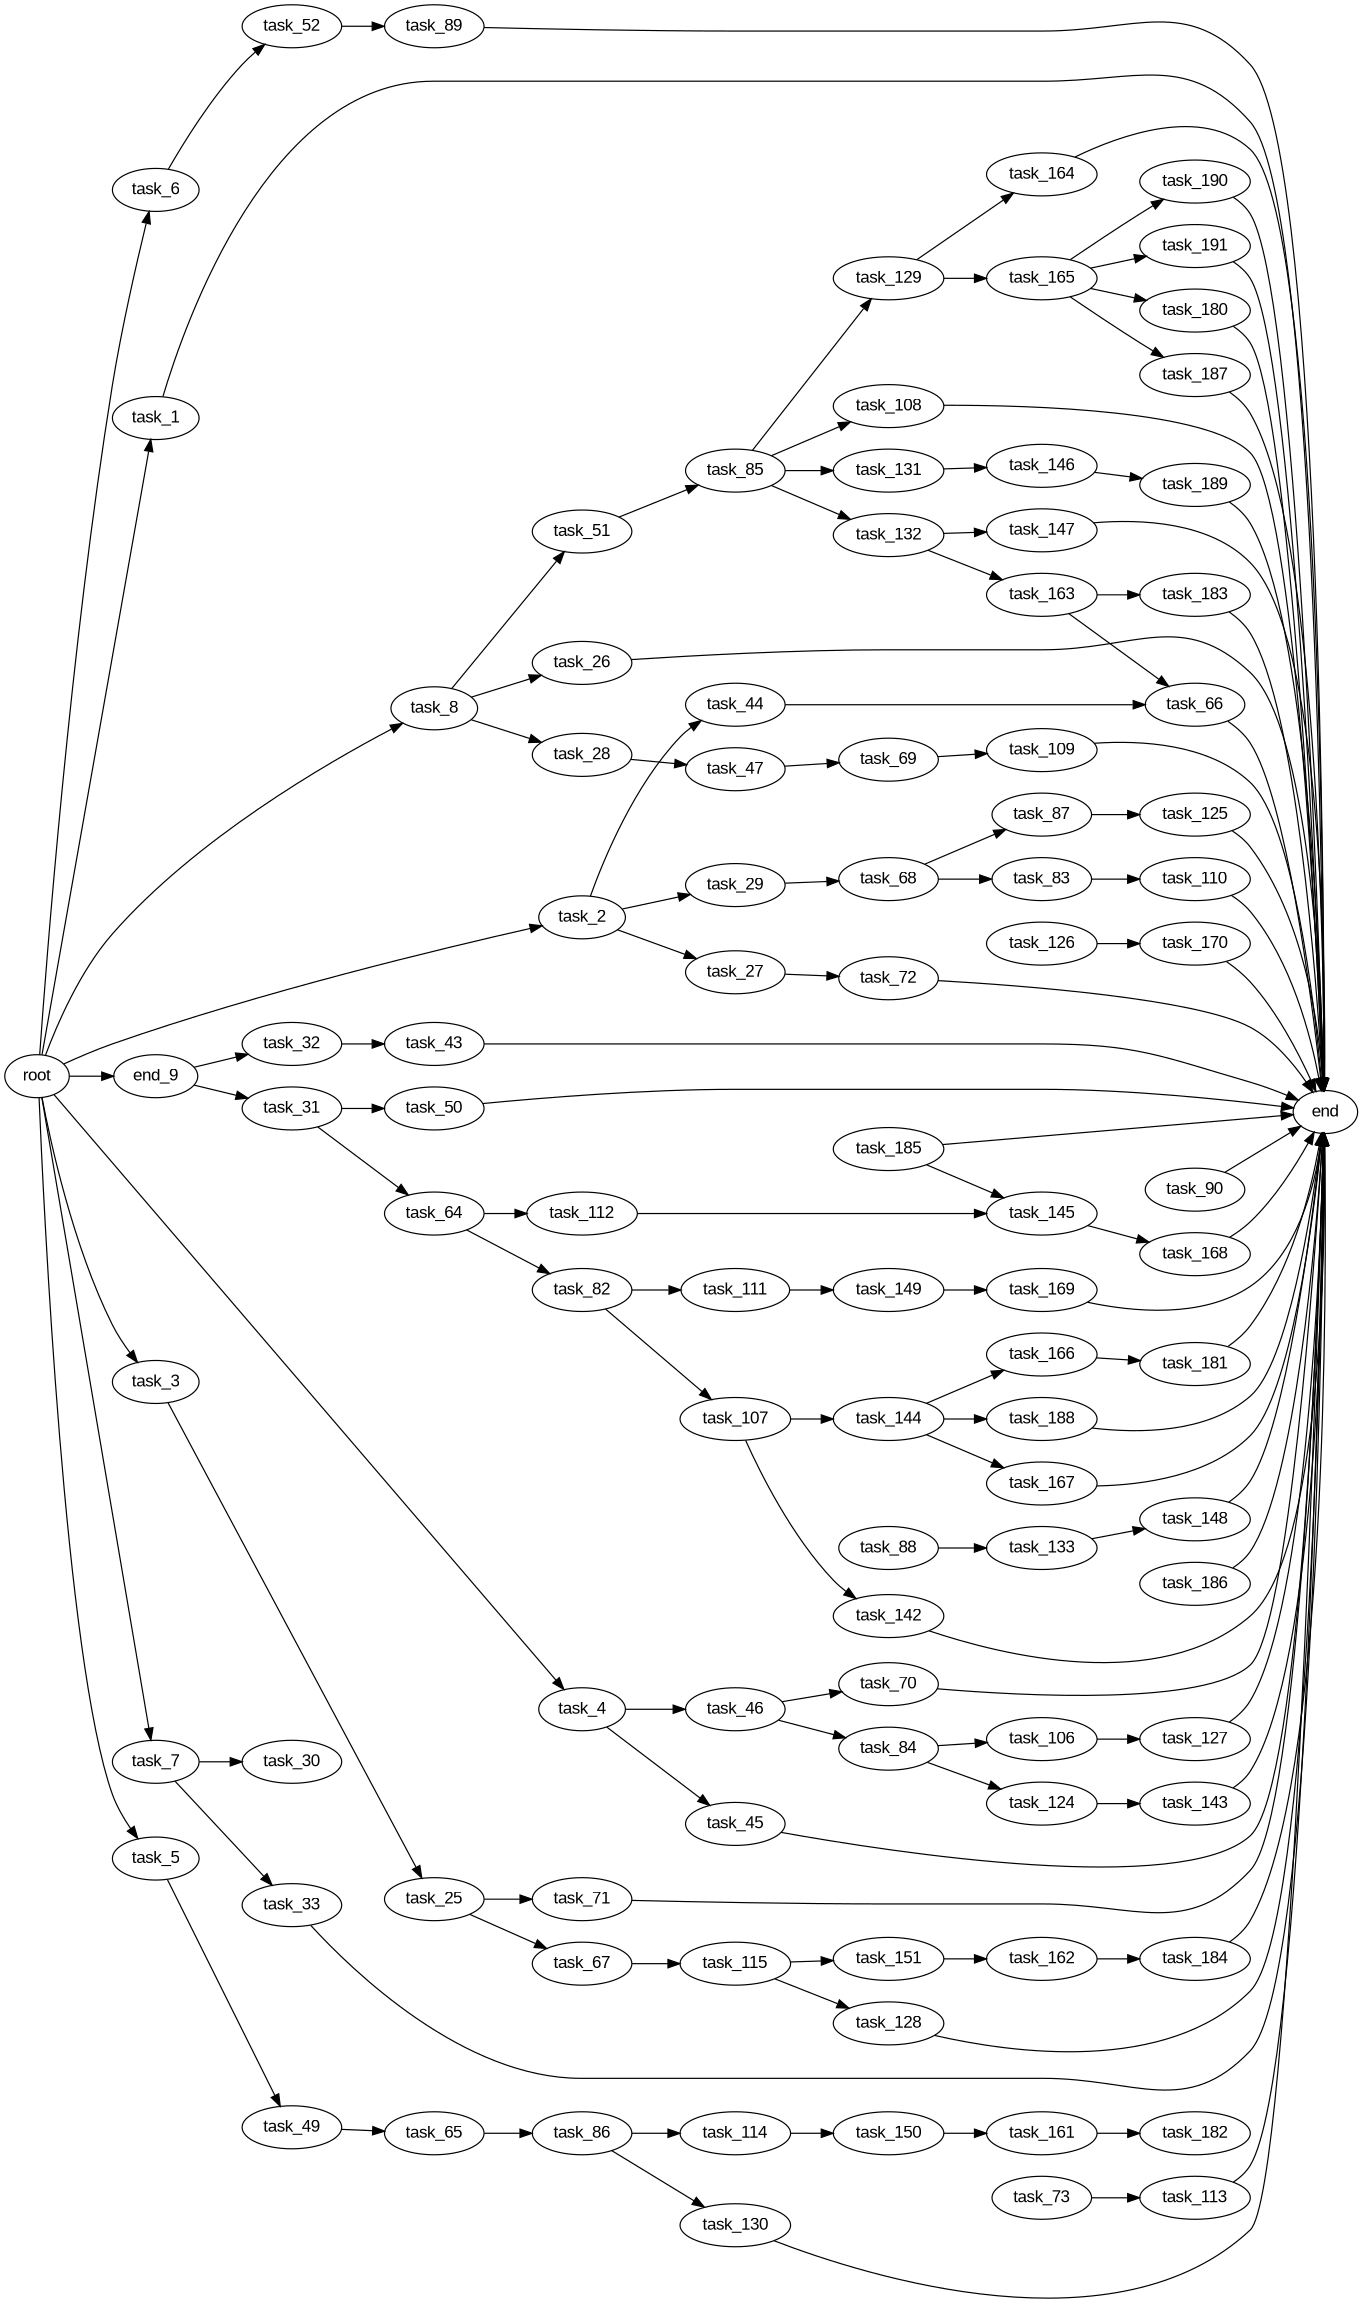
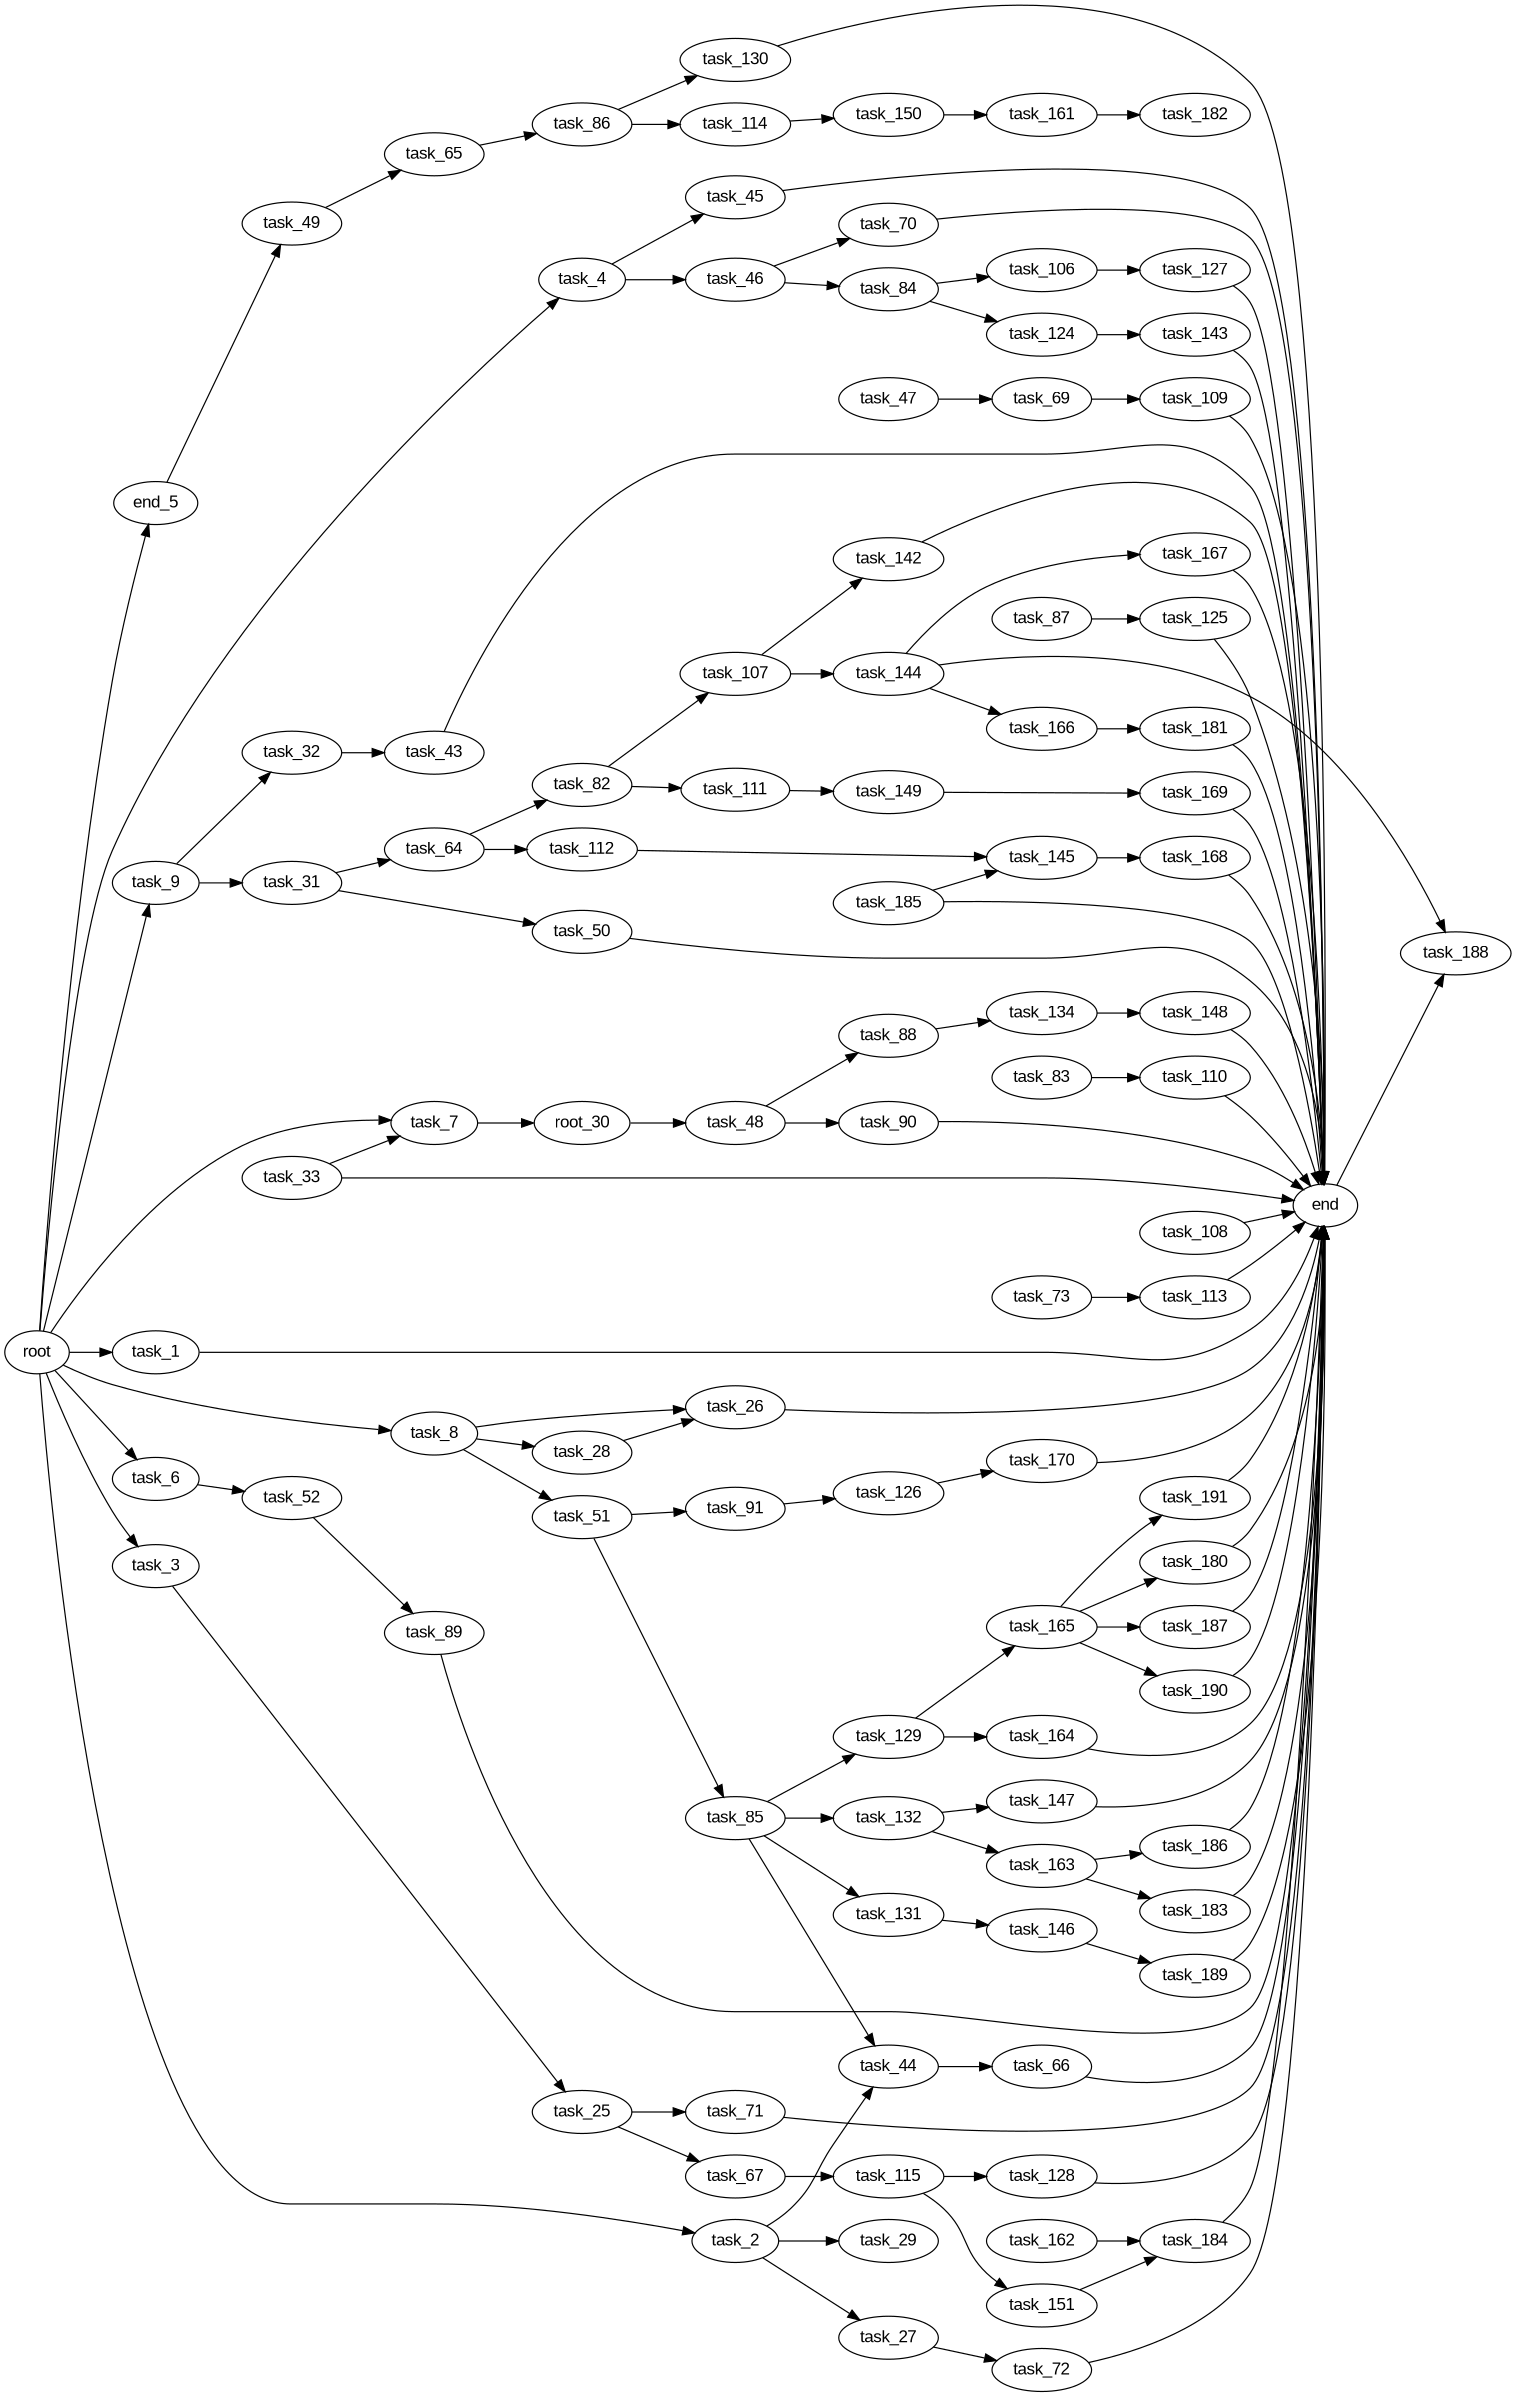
  digraph {
    fontname="Liberation Sans"
    rankdir=LR
    node [fontname="Liberation Sans"]
    edge [fontname="Liberation Sans"]
    task_129
    task_165
    task_164
    task_187
    task_190
    task_191
    task_180
    end
    task_27
    task_72
    task_149
    task_169
-   task_68
    task_83
    task_87
    task_110
    task_125
    task_50
+   task_91
    task_126
    task_170
    task_185
    task_145
-   task_5
+   task_5 [label=end_5]
    task_49
    task_65
    task_4
    task_45
    task_46
    task_84
    task_70
    task_106
    task_124
    task_127
    task_143
    task_112
    task_168
    task_147
    task_90
    task_26
    task_64
    task_82
    task_111
    task_107
    task_150
    task_161
    task_182
    task_31
    task_51
    task_85
    task_132
    task_131
    task_108
    task_28
    task_47
    task_69
    task_88
-   task_133
+   task_133 [label=task_134]
    task_148
    task_142
    task_144
-   task_9 [label=end_9]
+   task_9
    task_32
    task_43
    task_44
    task_66
    task_163
    task_186
    task_183
    task_33
    task_8
    task_109
    task_86
    task_130
    task_114
    task_167
    task_181
    task_166
    task_188
    task_52
    task_89
    task_73
    task_113
    task_146
    task_189
    task_6
    task_3
    task_25
    task_71
    task_67
-   task_30
+   task_30 [label=root_30]
+   task_48
    task_162
    task_184
    task_2
    task_29
    task_1
    task_115
    task_151
    task_128
    task_7
    root
    task_129 -> task_165
    task_129 -> task_164
    task_165 -> task_187
    task_165 -> task_190
    task_165 -> task_191
    task_165 -> task_180
    task_164 -> end
    task_187 -> end
    task_190 -> end
    task_191 -> end
    task_180 -> end
    task_27 -> task_72
    task_72 -> end
    task_149 -> task_169
    task_169 -> end
-   task_68 -> task_83
-   task_68 -> task_87
    task_83 -> task_110
    task_87 -> task_125
    task_110 -> end
    task_125 -> end
    task_50 -> end
+   task_91 -> task_126
    task_126 -> task_170
    task_170 -> end
    task_185 -> end
    task_185 -> task_145
    task_145 -> task_168
    task_5 -> task_49
    task_49 -> task_65
    task_65 -> task_86
    task_4 -> task_45
    task_4 -> task_46
    task_45 -> end
    task_46 -> task_84
    task_46 -> task_70
    task_84 -> task_106
    task_84 -> task_124
    task_70 -> end
    task_106 -> task_127
    task_124 -> task_143
    task_127 -> end
    task_143 -> end
    task_112 -> task_145
    task_168 -> end
    task_147 -> end
    task_90 -> end
    task_26 -> end
    task_64 -> task_112
    task_64 -> task_82
    task_82 -> task_111
    task_82 -> task_107
    task_111 -> task_149
    task_107 -> task_142
    task_107 -> task_144
    task_150 -> task_161
    task_161 -> task_182
    task_31 -> task_50
    task_31 -> task_64
+   task_51 -> task_91
    task_51 -> task_85
    task_85 -> task_129
    task_85 -> task_132
    task_85 -> task_131
-   task_85 -> task_108
+   task_85 -> task_44
    task_132 -> task_147
    task_132 -> task_163
    task_131 -> task_146
    task_108 -> end
-   task_28 -> task_47
+   task_28 -> task_26
    task_47 -> task_69
    task_69 -> task_109
    task_88 -> task_133
    task_133 -> task_148
    task_148 -> end
    task_142 -> end
    task_144 -> task_167
    task_144 -> task_166
    task_144 -> task_188
    task_9 -> task_31
    task_9 -> task_32
    task_32 -> task_43
    task_43 -> end
    task_44 -> task_66
    task_66 -> end
-   task_163 -> task_66
+   task_163 -> task_186
    task_163 -> task_183
    task_186 -> end
    task_183 -> end
    task_33 -> end
    task_8 -> task_26
    task_8 -> task_51
    task_8 -> task_28
    task_109 -> end
    task_86 -> task_130
    task_86 -> task_114
    task_130 -> end
    task_114 -> task_150
    task_167 -> end
    task_181 -> end
    task_166 -> task_181
-   task_188 -> end
+   end -> task_188
    task_52 -> task_89
    task_89 -> end
    task_73 -> task_113
    task_113 -> end
    task_146 -> task_189
    task_189 -> end
    task_6 -> task_52
    task_3 -> task_25
    task_25 -> task_71
    task_25 -> task_67
    task_71 -> end
    task_67 -> task_115
+   task_30 -> task_48
+   task_48 -> task_90
+   task_48 -> task_88
    task_162 -> task_184
    task_184 -> end
    task_2 -> task_27
    task_2 -> task_44
    task_2 -> task_29
-   task_29 -> task_68
    task_1 -> end
    task_115 -> task_151
    task_115 -> task_128
-   task_151 -> task_162
+   task_151 -> task_184
    task_128 -> end
-   task_7 -> task_33
+   task_33 -> task_7
    task_7 -> task_30
    root -> task_5
    root -> task_4
    root -> task_9
    root -> task_8
    root -> task_6
    root -> task_3
    root -> task_2
    root -> task_1
    root -> task_7
  }
